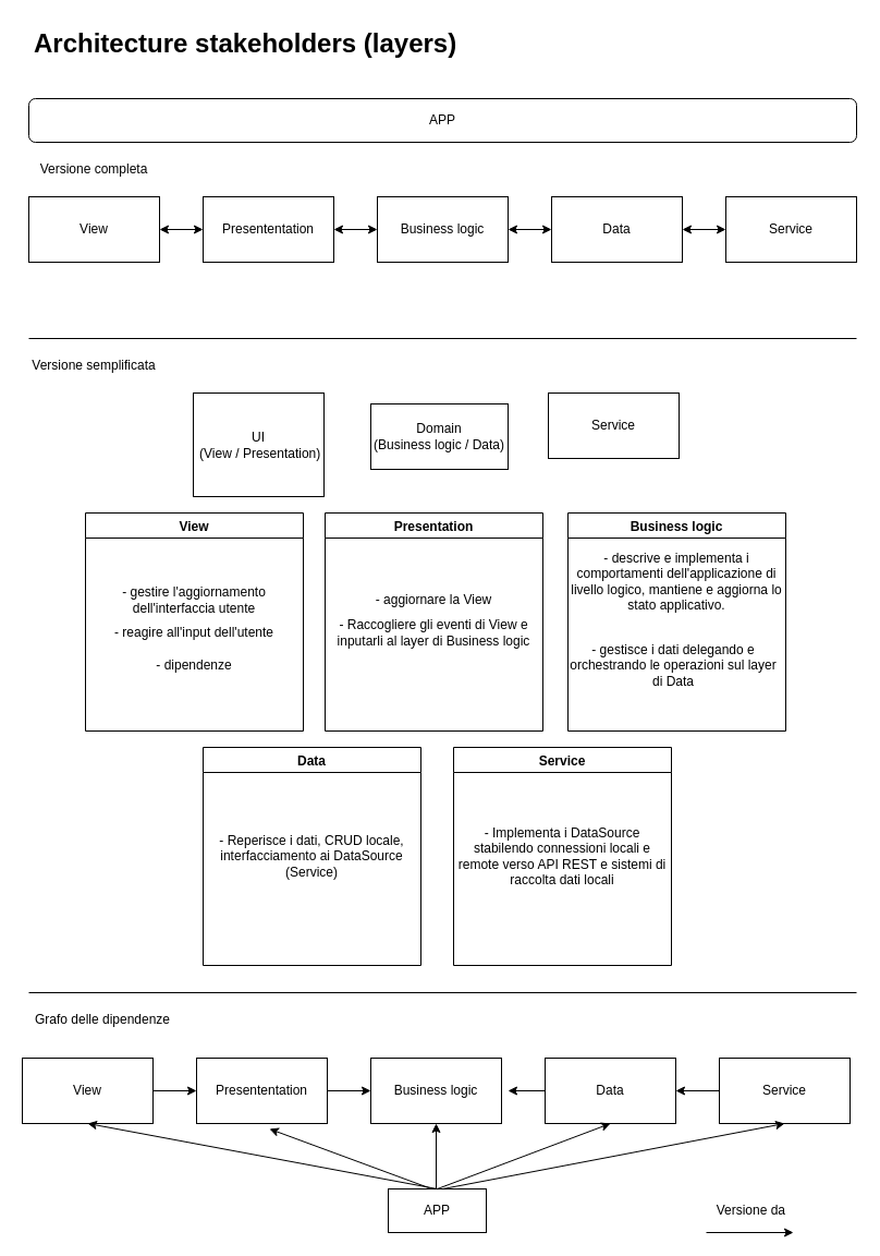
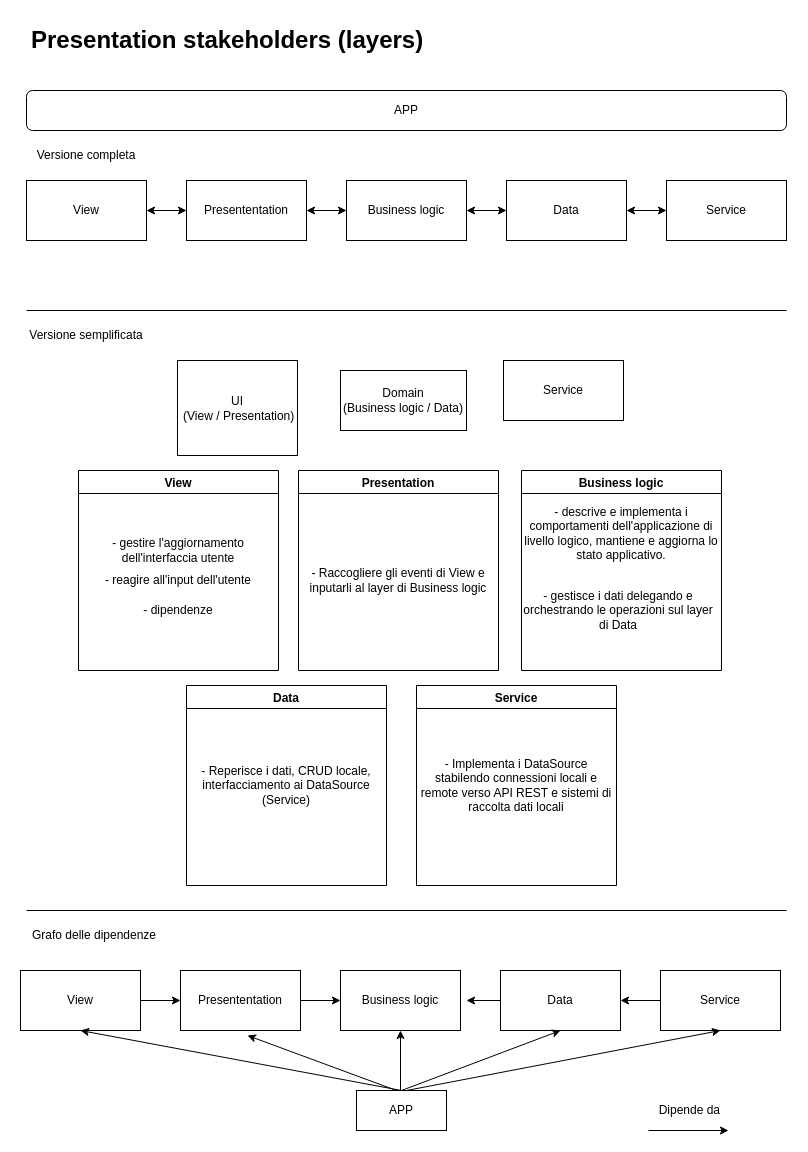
  <mxCell id="0" />
  <mxCell id="1" parent="0" />
- <mxCell id="2" value="&lt;h1&gt;Architecture stakeholders (layers)&lt;/h1&gt;" style="text;html=1;strokeColor=none;fillColor=none;spacing=5;spacingTop=-20;whiteSpace=wrap;overflow=hidden;rounded=0;" parent="1" vertex="1"><mxGeometry x="26" y="20" width="760" height="70" as="geometry" /></mxCell>
+ <mxCell id="2" value="&lt;h1&gt;Presentation stakeholders (layers)&lt;/h1&gt;" style="text;html=1;strokeColor=none;fillColor=none;spacing=5;spacingTop=-20;whiteSpace=wrap;overflow=hidden;rounded=0;" parent="1" vertex="1"><mxGeometry x="26" y="20" width="760" height="70" as="geometry" /></mxCell>
  <mxCell id="3" value="View" style="rounded=0;whiteSpace=wrap;html=1;" parent="1" vertex="1"><mxGeometry x="26" y="180" width="120" height="60" as="geometry" /></mxCell>
  <mxCell id="4" value="Presententation" style="rounded=0;whiteSpace=wrap;html=1;" parent="1" vertex="1"><mxGeometry x="186" y="180" width="120" height="60" as="geometry" /></mxCell>
  <mxCell id="5" value="Business logic" style="rounded=0;whiteSpace=wrap;html=1;" parent="1" vertex="1"><mxGeometry x="346" y="180" width="120" height="60" as="geometry" /></mxCell>
  <mxCell id="6" value="Data" style="rounded=0;whiteSpace=wrap;html=1;" parent="1" vertex="1"><mxGeometry x="506" y="180" width="120" height="60" as="geometry" /></mxCell>
  <mxCell id="7" value="Service" style="rounded=0;whiteSpace=wrap;html=1;" parent="1" vertex="1"><mxGeometry x="666" y="180" width="120" height="60" as="geometry" /></mxCell>
  <mxCell id="8" value="UI&lt;br&gt;&amp;nbsp;(View / Presentation)" style="rounded=0;whiteSpace=wrap;html=1;" parent="1" vertex="1"><mxGeometry x="177" y="360" width="120" height="95" as="geometry" /></mxCell>
  <mxCell id="9" value="Domain&lt;br&gt;(Business logic / Data)" style="rounded=0;whiteSpace=wrap;html=1;" parent="1" vertex="1"><mxGeometry x="340" y="370" width="126" height="60" as="geometry" /></mxCell>
  <mxCell id="10" value="Service" style="rounded=0;whiteSpace=wrap;html=1;" parent="1" vertex="1"><mxGeometry x="503" y="360" width="120" height="60" as="geometry" /></mxCell>
  <mxCell id="11" value="Versione completa" style="text;html=1;strokeColor=none;fillColor=none;align=center;verticalAlign=middle;whiteSpace=wrap;rounded=0;" parent="1" vertex="1"><mxGeometry x="26" y="140" width="120" height="30" as="geometry" /></mxCell>
  <mxCell id="12" value="Versione semplificata" style="text;html=1;strokeColor=none;fillColor=none;align=center;verticalAlign=middle;whiteSpace=wrap;rounded=0;" parent="1" vertex="1"><mxGeometry x="26" y="320" width="120" height="30" as="geometry" /></mxCell>
  <mxCell id="13" value="" style="endArrow=none;html=1;" parent="1" edge="1"><mxGeometry width="50" height="50" relative="1" as="geometry"><mxPoint x="26" y="310" as="sourcePoint" /><mxPoint x="786" y="310" as="targetPoint" /></mxGeometry></mxCell>
  <mxCell id="14" value="View" style="swimlane;" parent="1" vertex="1"><mxGeometry x="78" y="470" width="200" height="200" as="geometry"><mxRectangle x="70" y="410" width="60" height="23" as="alternateBounds" /></mxGeometry></mxCell>
  <mxCell id="15" value="- gestire l'aggiornamento dell'interfaccia utente" style="text;html=1;strokeColor=none;fillColor=none;align=center;verticalAlign=middle;whiteSpace=wrap;rounded=0;" parent="14" vertex="1"><mxGeometry y="65" width="200" height="30" as="geometry" /></mxCell>
  <mxCell id="16" value="- reagire all'input dell'utente" style="text;html=1;strokeColor=none;fillColor=none;align=center;verticalAlign=middle;whiteSpace=wrap;rounded=0;" parent="14" vertex="1"><mxGeometry y="95" width="200" height="30" as="geometry" /></mxCell>
  <mxCell id="17" value="- dipendenze" style="text;html=1;strokeColor=none;fillColor=none;align=center;verticalAlign=middle;whiteSpace=wrap;rounded=0;" parent="14" vertex="1"><mxGeometry y="125" width="200" height="30" as="geometry" /></mxCell>
  <mxCell id="18" value="Presentation" style="swimlane;" parent="1" vertex="1"><mxGeometry x="298" y="470" width="200" height="200" as="geometry"><mxRectangle x="70" y="410" width="60" height="23" as="alternateBounds" /></mxGeometry></mxCell>
- <mxCell id="19" value="- aggiornare la View" style="text;html=1;strokeColor=none;fillColor=none;align=center;verticalAlign=middle;whiteSpace=wrap;rounded=0;" parent="18" vertex="1"><mxGeometry y="65" width="200" height="30" as="geometry" /></mxCell>
  <mxCell id="20" value="- Raccogliere gli eventi di View e inputarli al layer di Business logic" style="text;html=1;strokeColor=none;fillColor=none;align=center;verticalAlign=middle;whiteSpace=wrap;rounded=0;" parent="18" vertex="1"><mxGeometry y="95" width="200" height="30" as="geometry" /></mxCell>
  <mxCell id="21" value="Business logic" style="swimlane;" parent="1" vertex="1"><mxGeometry x="521" y="470" width="200" height="200" as="geometry"><mxRectangle x="70" y="410" width="60" height="23" as="alternateBounds" /></mxGeometry></mxCell>
  <mxCell id="22" value="- descrive e implementa i comportamenti dell'applicazione di livello logico, mantiene e aggiorna lo stato applicativo." style="text;html=1;strokeColor=none;fillColor=none;align=center;verticalAlign=middle;whiteSpace=wrap;rounded=0;" parent="21" vertex="1"><mxGeometry y="35" width="200" height="55" as="geometry" /></mxCell>
  <mxCell id="23" value="- gestisce i dati delegando e orchestrando le operazioni sul layer di Data" style="text;html=1;strokeColor=none;fillColor=none;align=center;verticalAlign=middle;whiteSpace=wrap;rounded=0;" parent="21" vertex="1"><mxGeometry x="-3" y="112.5" width="200" height="55" as="geometry" /></mxCell>
  <mxCell id="24" value="Data" style="swimlane;" parent="1" vertex="1"><mxGeometry x="186" y="685" width="200" height="200" as="geometry"><mxRectangle x="70" y="410" width="60" height="23" as="alternateBounds" /></mxGeometry></mxCell>
  <mxCell id="25" value="- Reperisce i dati, CRUD locale, interfacciamento ai DataSource (Service)" style="text;html=1;strokeColor=none;fillColor=none;align=center;verticalAlign=middle;whiteSpace=wrap;rounded=0;" parent="24" vertex="1"><mxGeometry y="85" width="200" height="30" as="geometry" /></mxCell>
  <mxCell id="26" value="Service" style="swimlane;" parent="1" vertex="1"><mxGeometry x="416" y="685" width="200" height="200" as="geometry"><mxRectangle x="70" y="410" width="60" height="23" as="alternateBounds" /></mxGeometry></mxCell>
  <mxCell id="27" value="- Implementa i DataSource stabilendo connessioni locali e remote verso API REST e sistemi di raccolta dati locali" style="text;html=1;strokeColor=none;fillColor=none;align=center;verticalAlign=middle;whiteSpace=wrap;rounded=0;" parent="26" vertex="1"><mxGeometry y="72.5" width="200" height="55" as="geometry" /></mxCell>
  <mxCell id="28" value="" style="endArrow=classic;startArrow=classic;html=1;exitX=1;exitY=0.5;exitDx=0;exitDy=0;entryX=0;entryY=0.5;entryDx=0;entryDy=0;" parent="1" source="3" target="4" edge="1"><mxGeometry width="50" height="50" relative="1" as="geometry"><mxPoint x="136" y="240" as="sourcePoint" /><mxPoint x="186" y="190" as="targetPoint" /></mxGeometry></mxCell>
  <mxCell id="29" value="" style="endArrow=classic;startArrow=classic;html=1;exitX=1;exitY=0.5;exitDx=0;exitDy=0;" parent="1" source="4" target="5" edge="1"><mxGeometry width="50" height="50" relative="1" as="geometry"><mxPoint x="156" y="220" as="sourcePoint" /><mxPoint x="196" y="220" as="targetPoint" /></mxGeometry></mxCell>
  <mxCell id="30" value="" style="endArrow=classic;startArrow=classic;html=1;exitX=1;exitY=0.5;exitDx=0;exitDy=0;" parent="1" source="5" target="6" edge="1"><mxGeometry width="50" height="50" relative="1" as="geometry"><mxPoint x="166" y="230" as="sourcePoint" /><mxPoint x="206" y="230" as="targetPoint" /></mxGeometry></mxCell>
  <mxCell id="31" value="" style="endArrow=classic;startArrow=classic;html=1;exitX=1;exitY=0.5;exitDx=0;exitDy=0;" parent="1" source="6" target="7" edge="1"><mxGeometry width="50" height="50" relative="1" as="geometry"><mxPoint x="476" y="220" as="sourcePoint" /><mxPoint x="516" y="220" as="targetPoint" /></mxGeometry></mxCell>
  <mxCell id="32" value="APP" style="rounded=1;whiteSpace=wrap;html=1;" parent="1" vertex="1"><mxGeometry x="26" y="90" width="760" height="40" as="geometry" /></mxCell>
  <mxCell id="33" value="Grafo delle dipendenze" style="text;html=1;strokeColor=none;fillColor=none;align=center;verticalAlign=middle;whiteSpace=wrap;rounded=0;" vertex="1" parent="1"><mxGeometry x="26" y="920" width="136" height="30" as="geometry" /></mxCell>
  <mxCell id="34" value="" style="endArrow=none;html=1;" edge="1" parent="1"><mxGeometry width="50" height="50" relative="1" as="geometry"><mxPoint x="26" y="910" as="sourcePoint" /><mxPoint x="786" y="910" as="targetPoint" /></mxGeometry></mxCell>
  <mxCell id="35" value="View" style="rounded=0;whiteSpace=wrap;html=1;" vertex="1" parent="1"><mxGeometry x="20" y="970" width="120" height="60" as="geometry" /></mxCell>
  <mxCell id="36" value="Presententation" style="rounded=0;whiteSpace=wrap;html=1;" vertex="1" parent="1"><mxGeometry x="180" y="970" width="120" height="60" as="geometry" /></mxCell>
  <mxCell id="37" value="Business logic" style="rounded=0;whiteSpace=wrap;html=1;" vertex="1" parent="1"><mxGeometry x="340" y="970" width="120" height="60" as="geometry" /></mxCell>
  <mxCell id="38" value="Data" style="rounded=0;whiteSpace=wrap;html=1;" vertex="1" parent="1"><mxGeometry x="500" y="970" width="120" height="60" as="geometry" /></mxCell>
  <mxCell id="39" value="Service" style="rounded=0;whiteSpace=wrap;html=1;" vertex="1" parent="1"><mxGeometry x="660" y="970" width="120" height="60" as="geometry" /></mxCell>
  <mxCell id="40" value="" style="endArrow=classic;html=1;exitX=1;exitY=0.5;exitDx=0;exitDy=0;entryX=0;entryY=0.5;entryDx=0;entryDy=0;" edge="1" parent="1" source="35" target="36"><mxGeometry width="50" height="50" relative="1" as="geometry"><mxPoint x="466" y="860" as="sourcePoint" /><mxPoint x="516" y="810" as="targetPoint" /></mxGeometry></mxCell>
  <mxCell id="41" value="" style="endArrow=classic;html=1;exitX=1;exitY=0.5;exitDx=0;exitDy=0;entryX=0;entryY=0.5;entryDx=0;entryDy=0;" edge="1" parent="1" source="36" target="37"><mxGeometry width="50" height="50" relative="1" as="geometry"><mxPoint x="466" y="860" as="sourcePoint" /><mxPoint x="516" y="810" as="targetPoint" /></mxGeometry></mxCell>
  <mxCell id="42" value="" style="endArrow=classic;html=1;exitX=0;exitY=0.5;exitDx=0;exitDy=0;" edge="1" parent="1" source="38"><mxGeometry width="50" height="50" relative="1" as="geometry"><mxPoint x="396" y="910" as="sourcePoint" /><mxPoint x="466" y="1000" as="targetPoint" /></mxGeometry></mxCell>
  <mxCell id="43" value="" style="endArrow=classic;html=1;entryX=1;entryY=0.5;entryDx=0;entryDy=0;exitX=0;exitY=0.5;exitDx=0;exitDy=0;" edge="1" parent="1" source="39" target="38"><mxGeometry width="50" height="50" relative="1" as="geometry"><mxPoint x="466" y="860" as="sourcePoint" /><mxPoint x="516" y="810" as="targetPoint" /></mxGeometry></mxCell>
  <mxCell id="44" value="APP" style="rounded=0;whiteSpace=wrap;html=1;" vertex="1" parent="1"><mxGeometry x="356" y="1090" width="90" height="40" as="geometry" /></mxCell>
  <mxCell id="45" value="" style="endArrow=classic;html=1;exitX=0.5;exitY=0;exitDx=0;exitDy=0;entryX=0.5;entryY=1;entryDx=0;entryDy=0;" edge="1" parent="1" source="44" target="35"><mxGeometry width="50" height="50" relative="1" as="geometry"><mxPoint x="466" y="860" as="sourcePoint" /><mxPoint x="516" y="810" as="targetPoint" /></mxGeometry></mxCell>
  <mxCell id="46" value="" style="endArrow=classic;html=1;entryX=0.558;entryY=1.083;entryDx=0;entryDy=0;entryPerimeter=0;" edge="1" parent="1" target="36"><mxGeometry width="50" height="50" relative="1" as="geometry"><mxPoint x="396" y="1090" as="sourcePoint" /><mxPoint x="90" y="1040" as="targetPoint" /></mxGeometry></mxCell>
  <mxCell id="47" value="" style="endArrow=classic;html=1;entryX=0.5;entryY=1;entryDx=0;entryDy=0;" edge="1" parent="1" target="37"><mxGeometry width="50" height="50" relative="1" as="geometry"><mxPoint x="400" y="1090" as="sourcePoint" /><mxPoint x="256.96" y="1044.98" as="targetPoint" /></mxGeometry></mxCell>
  <mxCell id="48" value="" style="endArrow=classic;html=1;entryX=0.5;entryY=1;entryDx=0;entryDy=0;exitX=0.5;exitY=0;exitDx=0;exitDy=0;" edge="1" parent="1" source="44" target="38"><mxGeometry width="50" height="50" relative="1" as="geometry"><mxPoint x="410" y="1100" as="sourcePoint" /><mxPoint x="566" y="1040" as="targetPoint" /></mxGeometry></mxCell>
  <mxCell id="49" value="" style="endArrow=classic;html=1;entryX=0.5;entryY=1;entryDx=0;entryDy=0;" edge="1" parent="1" target="39"><mxGeometry width="50" height="50" relative="1" as="geometry"><mxPoint x="406" y="1090" as="sourcePoint" /><mxPoint x="570" y="1040" as="targetPoint" /></mxGeometry></mxCell>
  <mxCell id="50" value="" style="endArrow=classic;html=1;" edge="1" parent="1"><mxGeometry width="50" height="50" relative="1" as="geometry"><mxPoint x="648" y="1130" as="sourcePoint" /><mxPoint x="728" y="1130" as="targetPoint" /></mxGeometry></mxCell>
- <mxCell id="51" value="Versione da&amp;nbsp;" style="text;html=1;strokeColor=none;fillColor=none;align=center;verticalAlign=middle;whiteSpace=wrap;rounded=0;" vertex="1" parent="1"><mxGeometry x="646" y="1095" width="90" height="30" as="geometry" /></mxCell>
+ <mxCell id="51" value="Dipende da&amp;nbsp;" style="text;html=1;strokeColor=none;fillColor=none;align=center;verticalAlign=middle;whiteSpace=wrap;rounded=0;" vertex="1" parent="1"><mxGeometry x="646" y="1095" width="90" height="30" as="geometry" /></mxCell>
